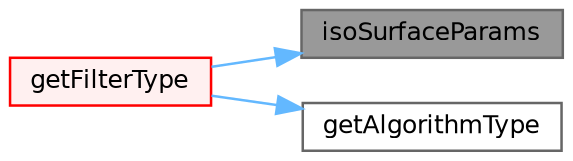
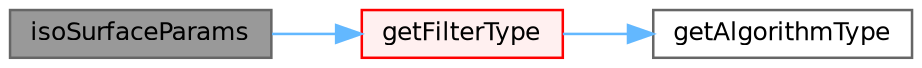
  digraph {
    rankdir=LR
    node [fontname=Helvetica fontsize=10 shape=box style=filled]
    edge [color=steelblue1 fontname=Helvetica fontsize=10 labelfontname=Helvetica labelfontsize=10 style=solid]
    n1 [color=gray40 fillcolor=grey60 fontcolor=black height=0.2 label=isoSurfaceParams width=0.4]
    n2 [color=red fillcolor="#FFF0F0" height=0.2 label=getFilterType width=0.4]
    n3 [color=grey40 fillcolor=white height=0.2 label=getAlgorithmType width=0.4]
-   n2 -> n1
+   n1 -> n2
    n2 -> n3
  }
